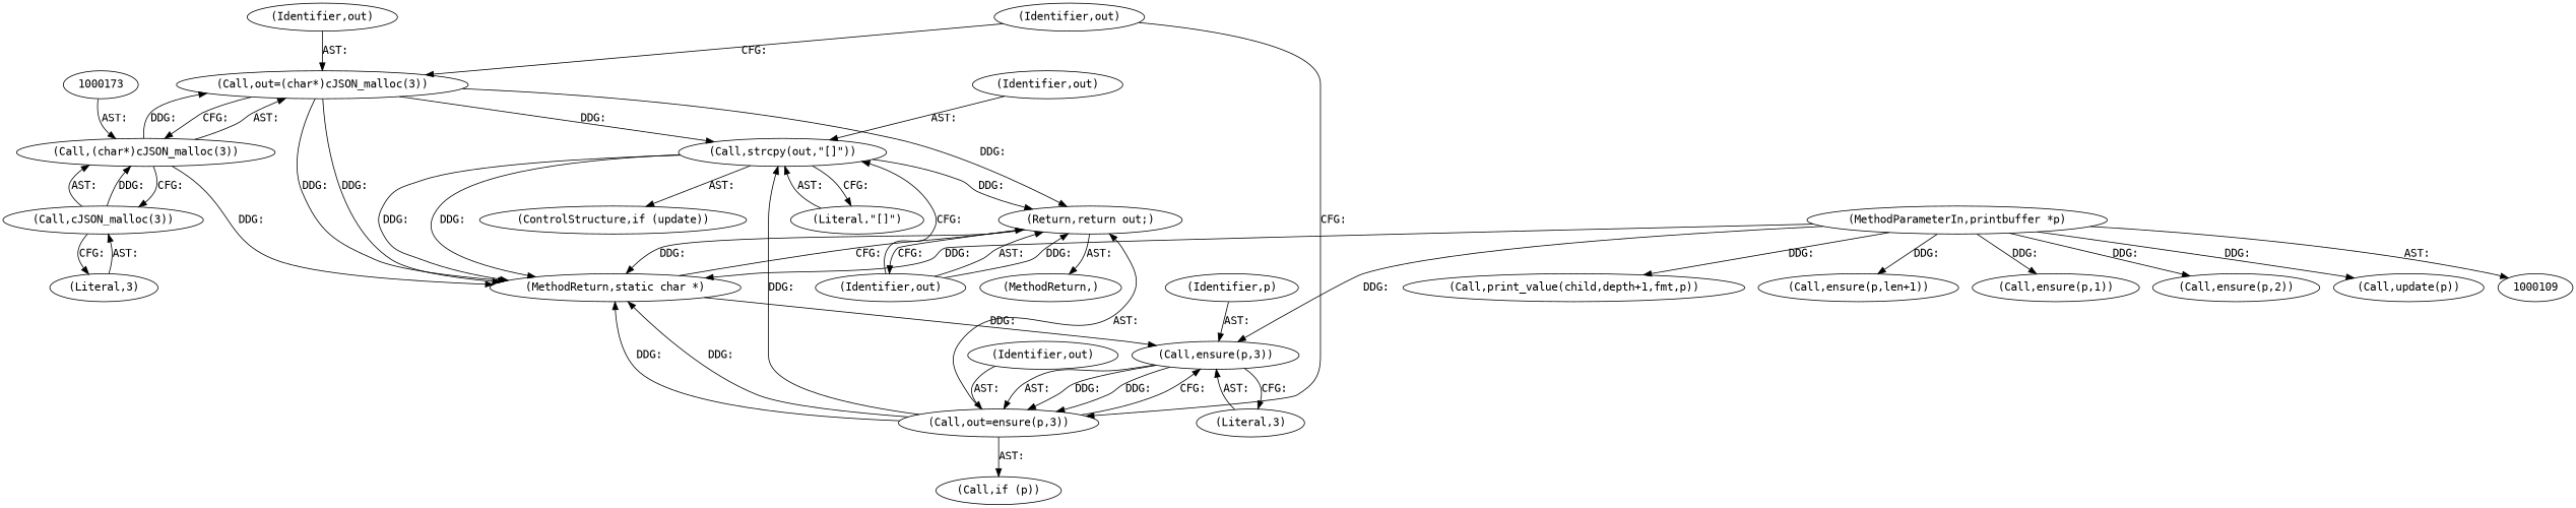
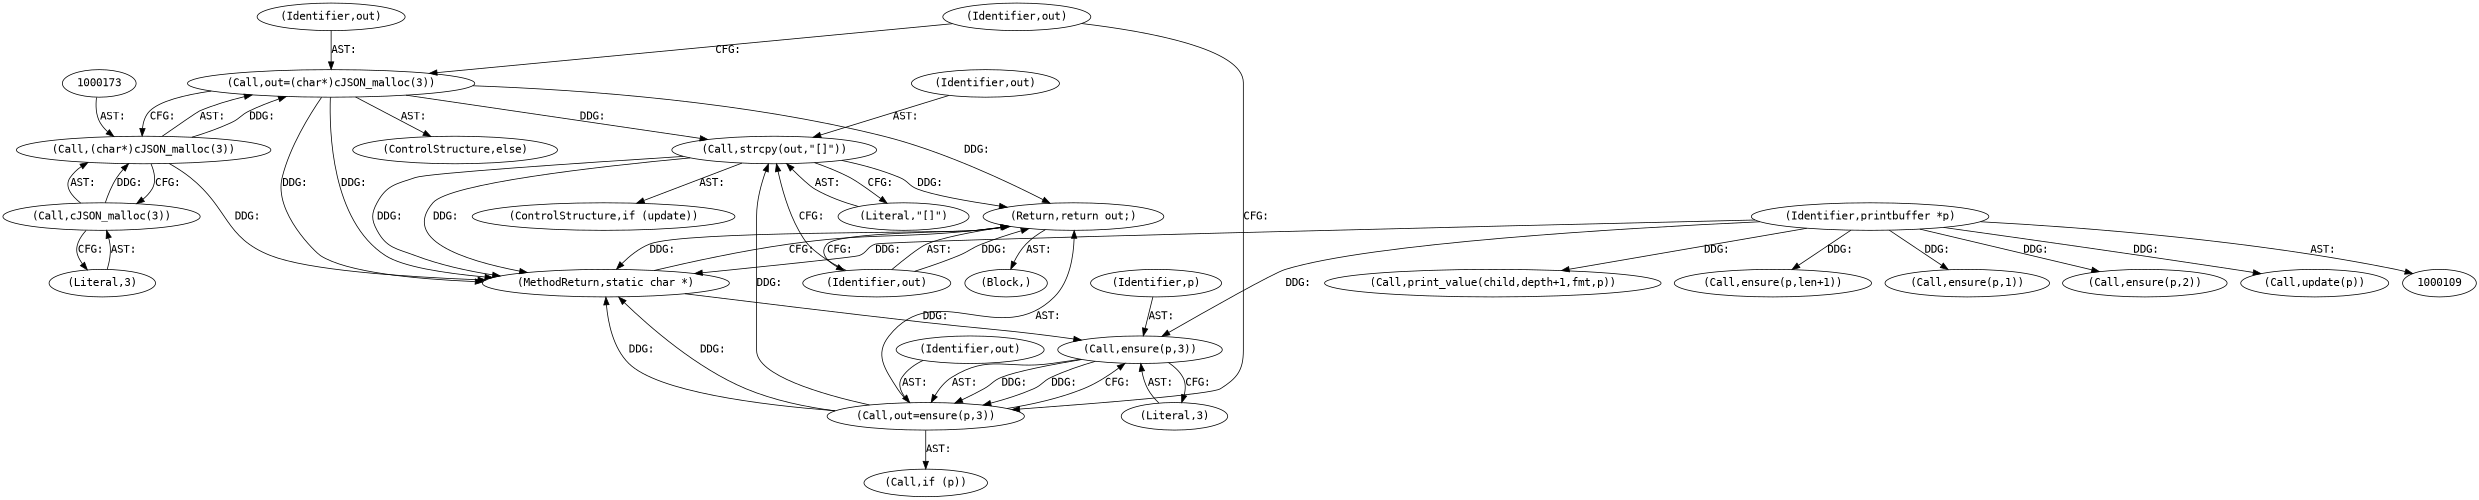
  digraph {
    fontname="DejaVu Sans Mono"
    node [fontname="DejaVu Sans Mono"]
    edge [fontname="DejaVu Sans Mono"]
    n1 [label="(Call,strcpy(out,\"[]\"))"]
    n2 [label="(Return,return out;)"]
    n3 [label="(ControlStructure,if (update))"]
    n4 [label="(MethodReturn,static char *)"]
    n5 [label="(Literal,\"[]\")"]
    n6 [label="(Identifier,out)"]
-   n7 [label="(MethodReturn,)"]
+   n7 [label="(Block,)"]
    n8 [label="(Call,ensure(p,3))"]
    n9 [label="(Call,out=(char*)cJSON_malloc(3))"]
    n10 [label="(Call,(char*)cJSON_malloc(3))"]
+   n11 [label="(ControlStructure,else)"]
    n12 [label="(Call,cJSON_malloc(3))"]
    n13 [label="(Literal,3)"]
    n14 [label="(Call,out=ensure(p,3))"]
    n15 [label="(Call,if (p))"]
    n16 [label="(Literal,3)"]
-   n17 [label="(MethodParameterIn,printbuffer *p)"]
+   n17 [label="(Identifier,printbuffer *p)"]
    n18 [label="(Call,print_value(child,depth+1,fmt,p))"]
    n19 [label="(Call,ensure(p,len+1))"]
    n20 [label="(Call,ensure(p,1))"]
    n21 [label="(Call,ensure(p,2))"]
    n22 [label="(Call,update(p))"]
    1000109
    n24 [label="(Identifier,out)"]
    n25 [label="(Identifier,out)"]
    n26 [label="(Identifier,out)"]
    n27 [label="(Identifier,out)"]
    n28 [label="(Identifier,p)"]
    1000173
    n1 -> n2 [label="DDG: "]
    n1 -> n3 [label="AST: "]
    n1 -> n4 [label="DDG: "]
    n1 -> n4 [label="DDG: "]
    n1 -> n5 [label="CFG: "]
    n2 -> n4 [label="DDG: "]
    n2 -> n6 [label="CFG: "]
    n2 -> n7 [label="AST: "]
    n4 -> n2 [label="CFG: "]
    n4 -> n8 [label="DDG: "]
    n5 -> n1 [label="AST: "]
    n6 -> n1 [label="CFG: "]
    n6 -> n2 [label="AST: "]
    n6 -> n2 [label="DDG: "]
    n8 -> n14 [label="AST: "]
    n8 -> n14 [label="DDG: "]
    n8 -> n14 [label="DDG: "]
    n8 -> n16 [label="CFG: "]
    n9 -> n1 [label="DDG: "]
    n9 -> n2 [label="DDG: "]
    n9 -> n4 [label="DDG: "]
    n9 -> n4 [label="DDG: "]
    n9 -> n10 [label="CFG: "]
+   n9 -> n11 [label="AST: "]
    n10 -> n4 [label="DDG: "]
    n10 -> n9 [label="AST: "]
    n10 -> n9 [label="DDG: "]
    n10 -> n12 [label="CFG: "]
    n12 -> n10 [label="AST: "]
    n12 -> n10 [label="DDG: "]
    n12 -> n13 [label="CFG: "]
    n13 -> n12 [label="AST: "]
    n14 -> n1 [label="DDG: "]
    n14 -> n2 [label="AST: "]
    n14 -> n4 [label="DDG: "]
    n14 -> n4 [label="DDG: "]
    n14 -> n8 [label="CFG: "]
    n14 -> n15 [label="AST: "]
    n16 -> n8 [label="AST: "]
    n17 -> n4 [label="DDG: "]
    n17 -> n8 [label="DDG: "]
    n17 -> n18 [label="DDG: "]
    n17 -> n19 [label="DDG: "]
    n17 -> n20 [label="DDG: "]
    n17 -> n21 [label="DDG: "]
    n17 -> n22 [label="DDG: "]
    n17 -> 1000109 [label="AST: "]
    n24 -> n1 [label="AST: "]
    n25 -> n9 [label="AST: "]
    n26 -> n9 [label="CFG: "]
    n26 -> n14 [label="CFG: "]
    n27 -> n14 [label="AST: "]
    n28 -> n8 [label="AST: "]
    1000173 -> n10 [label="AST: "]
  }
